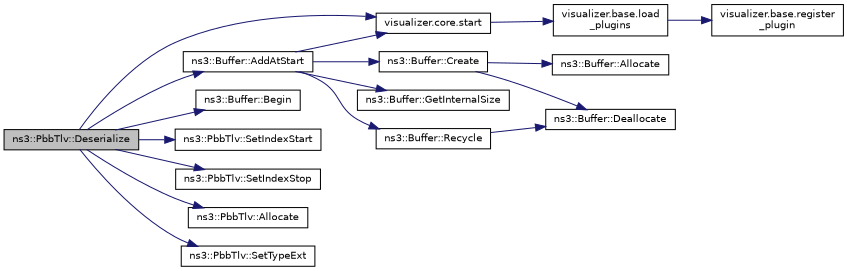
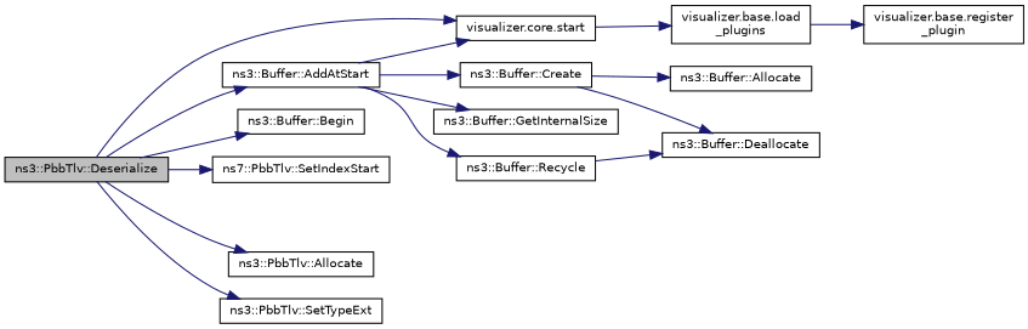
  digraph {
    rankdir=LR
    node [color=black fillcolor=white fontname=Helvetica fontsize=10 shape=record style=filled]
    edge [color=midnightblue fontname=Helvetica fontsize=10 labelfontname=Helvetica labelfontsize=10 style=solid]
    n1 [fillcolor=grey75 fontcolor=black height=0.2 label="ns3::PbbTlv::Deserialize" width=0.4]
    n2 [height=0.2 label="ns3::Buffer::AddAtStart" width=0.4]
    n3 [height=0.2 label="visualizer.core.start" width=0.4]
    n4 [height=0.2 label="ns3::Buffer::Begin" width=0.4]
-   n5 [height=0.2 label="ns3::PbbTlv::SetIndexStart" width=0.4]
-   n6 [height=0.2 label="ns3::PbbTlv::SetIndexStop" width=0.4]
+   n5 [height=0.2 label="ns7::PbbTlv::SetIndexStart" width=0.4]
    n7 [height=0.2 label="ns3::PbbTlv::Allocate" width=0.4]
    n8 [height=0.2 label="ns3::PbbTlv::SetTypeExt" width=0.4]
    n9 [height=0.2 label="ns3::Buffer::Create" width=0.4]
    n10 [height=0.2 label="ns3::Buffer::GetInternalSize" width=0.4]
    n11 [height=0.2 label="ns3::Buffer::Recycle" width=0.4]
    n12 [height=0.2 label="visualizer.base.load\l_plugins" width=0.4]
    n13 [height=0.2 label="ns3::Buffer::Allocate" width=0.4]
    n14 [height=0.2 label="ns3::Buffer::Deallocate" width=0.4]
    n15 [height=0.2 label="visualizer.base.register\l_plugin" width=0.4]
    n1 -> n2
    n1 -> n3
    n1 -> n4
    n1 -> n5
-   n1 -> n6
    n1 -> n7
    n1 -> n8
    n2 -> n3
    n2 -> n9
    n2 -> n10
    n2 -> n11
    n3 -> n12
    n9 -> n13
    n9 -> n14
    n11 -> n14
    n12 -> n15
  }
